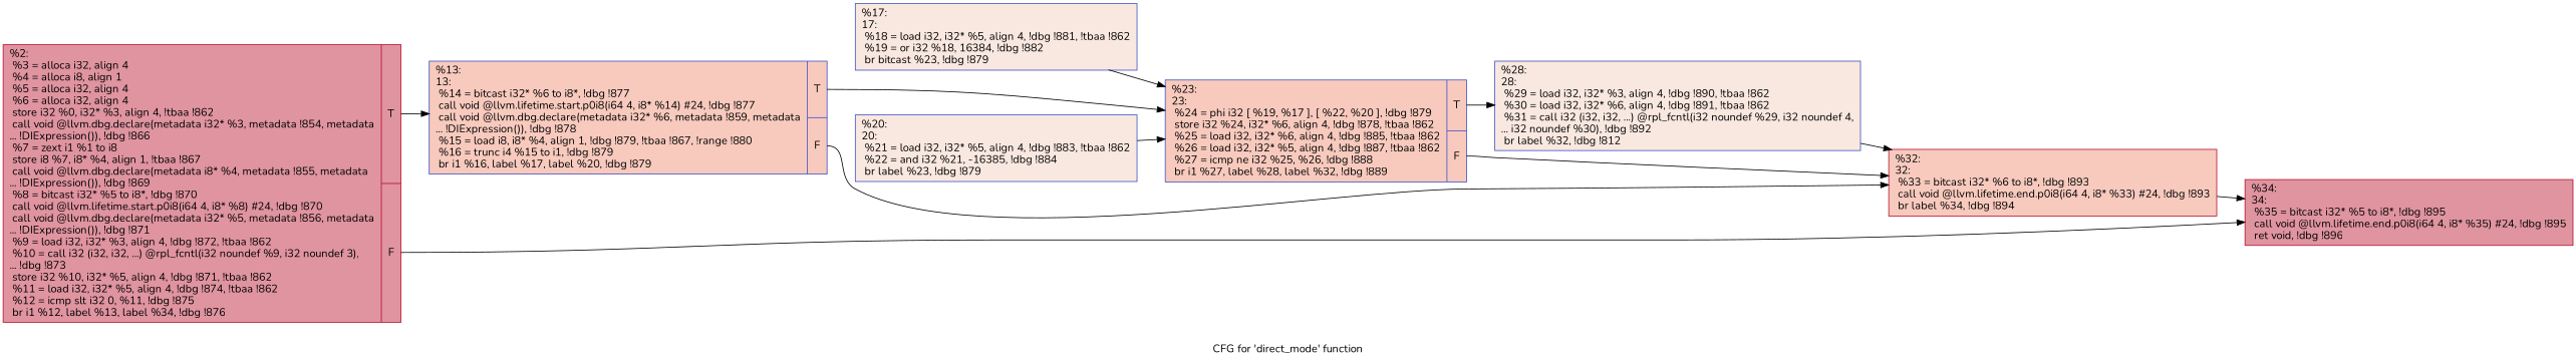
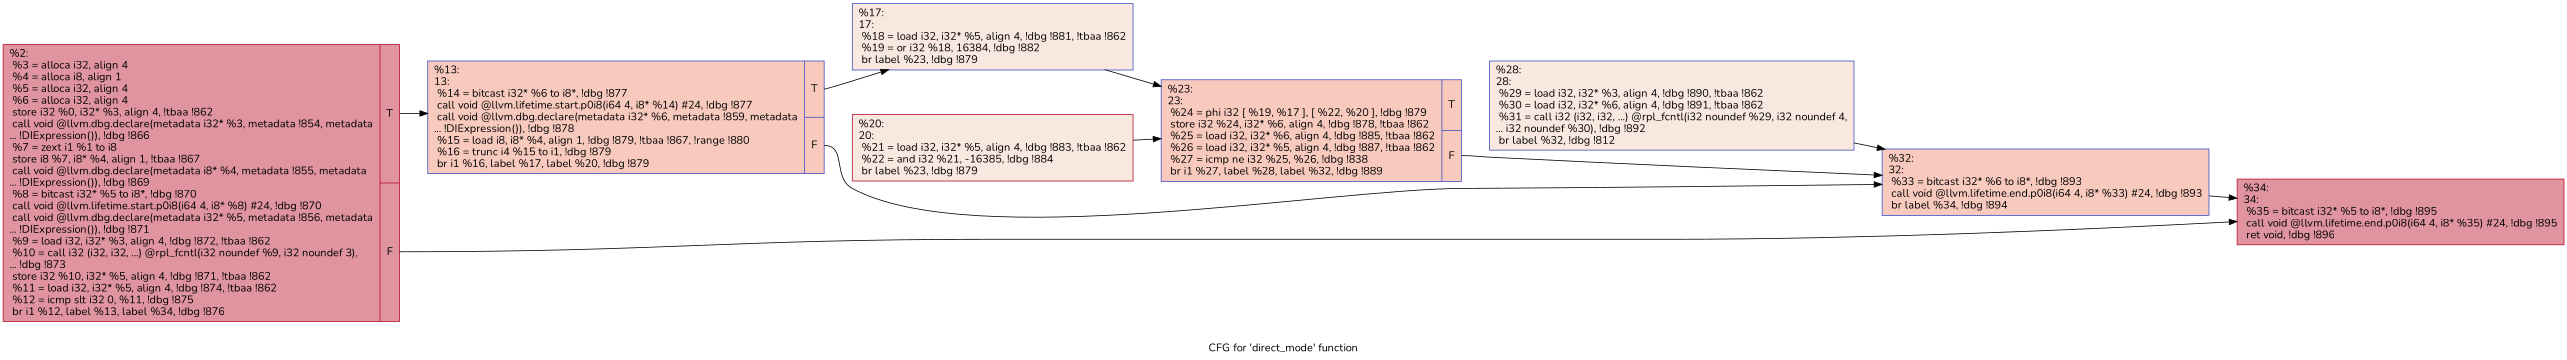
  digraph {
    fontname=Nunito
    label="CFG for 'direct_mode' function"
    rankdir=LR
    node [color="#3d50c3ff" fillcolor="#ef886b70" fontname=Nunito shape=record style=filled]
    edge [fontname=Nunito]
    n1 [color="#b70d28ff" fillcolor="#b70d2870" label="{%2:\l  %3 = alloca i32, align 4\l  %4 = alloca i8, align 1\l  %5 = alloca i32, align 4\l  %6 = alloca i32, align 4\l  store i32 %0, i32* %3, align 4, !tbaa !862\l  call void @llvm.dbg.declare(metadata i32* %3, metadata !854, metadata\l... !DIExpression()), !dbg !866\l  %7 = zext i1 %1 to i8\l  store i8 %7, i8* %4, align 1, !tbaa !867\l  call void @llvm.dbg.declare(metadata i8* %4, metadata !855, metadata\l... !DIExpression()), !dbg !869\l  %8 = bitcast i32* %5 to i8*, !dbg !870\l  call void @llvm.lifetime.start.p0i8(i64 4, i8* %8) #24, !dbg !870\l  call void @llvm.dbg.declare(metadata i32* %5, metadata !856, metadata\l... !DIExpression()), !dbg !871\l  %9 = load i32, i32* %3, align 4, !dbg !872, !tbaa !862\l  %10 = call i32 (i32, i32, ...) @rpl_fcntl(i32 noundef %9, i32 noundef 3),\l... !dbg !873\l  store i32 %10, i32* %5, align 4, !dbg !871, !tbaa !862\l  %11 = load i32, i32* %5, align 4, !dbg !874, !tbaa !862\l  %12 = icmp slt i32 0, %11, !dbg !875\l  br i1 %12, label %13, label %34, !dbg !876\l|{<s0>T|<s1>F}}"]
    n2 [label="{%13:\l13:                                               \l  %14 = bitcast i32* %6 to i8*, !dbg !877\l  call void @llvm.lifetime.start.p0i8(i64 4, i8* %14) #24, !dbg !877\l  call void @llvm.dbg.declare(metadata i32* %6, metadata !859, metadata\l... !DIExpression()), !dbg !878\l  %15 = load i8, i8* %4, align 1, !dbg !879, !tbaa !867, !range !880\l  %16 = trunc i4 %15 to i1, !dbg !879\l  br i1 %16, label %17, label %20, !dbg !879\l|{<s0>T|<s1>F}}"]
    n3 [color="#b70d28ff" fillcolor="#b70d2870" label="{%34:\l34:                                               \l  %35 = bitcast i32* %5 to i8*, !dbg !895\l  call void @llvm.lifetime.end.p0i8(i64 4, i8* %35) #24, !dbg !895\l  ret void, !dbg !896\l}"]
-   n4 [fillcolor="#f1ccb870" label="{%17:\l17:                                               \l  %18 = load i32, i32* %5, align 4, !dbg !881, !tbaa !862\l  %19 = or i32 %18, 16384, !dbg !882\l  br bitcast %23, !dbg !879\l}"]
-   n5 [color="#b70d28ff" label="{%32:\l32:                                               \l  %33 = bitcast i32* %6 to i8*, !dbg !893\l  call void @llvm.lifetime.end.p0i8(i64 4, i8* %33) #24, !dbg !893\l  br label %34, !dbg !894\l}"]
-   n6 [label="{%23:\l23:                                               \l  %24 = phi i32 [ %19, %17 ], [ %22, %20 ], !dbg !879\l  store i32 %24, i32* %6, align 4, !dbg !878, !tbaa !862\l  %25 = load i32, i32* %6, align 4, !dbg !885, !tbaa !862\l  %26 = load i32, i32* %5, align 4, !dbg !887, !tbaa !862\l  %27 = icmp ne i32 %25, %26, !dbg !888\l  br i1 %27, label %28, label %32, !dbg !889\l|{<s0>T|<s1>F}}"]
-   n7 [fillcolor="#f1ccb870" label="{%20:\l20:                                               \l  %21 = load i32, i32* %5, align 4, !dbg !883, !tbaa !862\l  %22 = and i32 %21, -16385, !dbg !884\l  br label %23, !dbg !879\l}"]
+   n4 [fillcolor="#f1ccb870" label="{%17:\l17:                                               \l  %18 = load i32, i32* %5, align 4, !dbg !881, !tbaa !862\l  %19 = or i32 %18, 16384, !dbg !882\l  br label %23, !dbg !879\l}"]
+   n5 [label="{%32:\l32:                                               \l  %33 = bitcast i32* %6 to i8*, !dbg !893\l  call void @llvm.lifetime.end.p0i8(i64 4, i8* %33) #24, !dbg !893\l  br label %34, !dbg !894\l}"]
+   n6 [label="{%23:\l23:                                               \l  %24 = phi i32 [ %19, %17 ], [ %22, %20 ], !dbg !879\l  store i32 %24, i32* %6, align 4, !dbg !878, !tbaa !862\l  %25 = load i32, i32* %6, align 4, !dbg !885, !tbaa !862\l  %26 = load i32, i32* %5, align 4, !dbg !887, !tbaa !862\l  %27 = icmp ne i32 %25, %26, !dbg !838\l  br i1 %27, label %28, label %32, !dbg !889\l|{<s0>T|<s1>F}}"]
+   n7 [color="#b70d28ff" fillcolor="#f1ccb870" label="{%20:\l20:                                               \l  %21 = load i32, i32* %5, align 4, !dbg !883, !tbaa !862\l  %22 = and i32 %21, -16385, !dbg !884\l  br label %23, !dbg !879\l}"]
    n8 [fillcolor="#f1ccb870" label="{%28:\l28:                                               \l  %29 = load i32, i32* %3, align 4, !dbg !890, !tbaa !862\l  %30 = load i32, i32* %6, align 4, !dbg !891, !tbaa !862\l  %31 = call i32 (i32, i32, ...) @rpl_fcntl(i32 noundef %29, i32 noundef 4,\l... i32 noundef %30), !dbg !892\l  br label %32, !dbg !812\l}"]
    n1 -> n2 [tailport=s0]
    n1 -> n3 [tailport=s1]
-   n2 -> n6 [tailport=s0]
+   n2 -> n4 [tailport=s0]
    n2 -> n5 [tailport=s1]
    n4 -> n6
    n5 -> n3
    n6 -> n5 [tailport=s1]
-   n6 -> n8 [tailport=s0]
    n7 -> n6
    n8 -> n5
  }
